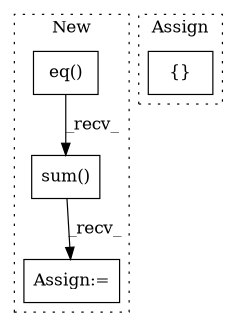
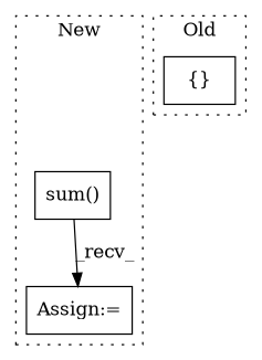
  digraph {
    node [a=75 shape=box]
-   n1 [l="8,1" label="eq()" s="4418,4438"]
    n2 [l=33 label="sum()" s=4418]
    n3 [a=68 l=4 label="Assign:=" s=4414]
    n4 [a=59 l="2,1" label="{}" s="3820,3820"]
    subgraph cluster_1 {
      label=New
      style=dotted
-     n1
      n2
      n3
    }
    subgraph cluster_2 {
-     label=Assign
+     label=Old
      style=dotted
      n4
    }
-   n1 -> n2 [label=_recv_]
    n2 -> n3 [label=_recv_]
  }
